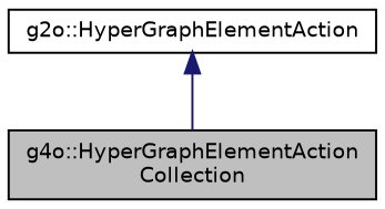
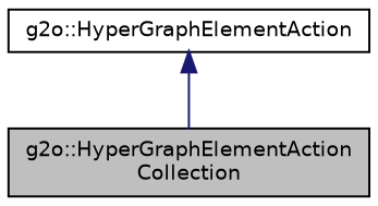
  digraph {
    node [color=black fontname=Helvetica fontsize=10 shape=record style=filled]
-   n1 [fillcolor=grey75 fontcolor=black height=0.2 label="g4o::HyperGraphElementAction\lCollection" width=0.4]
+   n1 [fillcolor=grey75 fontcolor=black height=0.2 label="g2o::HyperGraphElementAction\lCollection" width=0.4]
    n2 [fillcolor=white height=0.2 label="g2o::HyperGraphElementAction" width=0.4]
    n2 -> n1 [color=midnightblue dir=back fontname=Helvetica fontsize=10 labelfontname=Helvetica labelfontsize=10 style=solid]
  }
